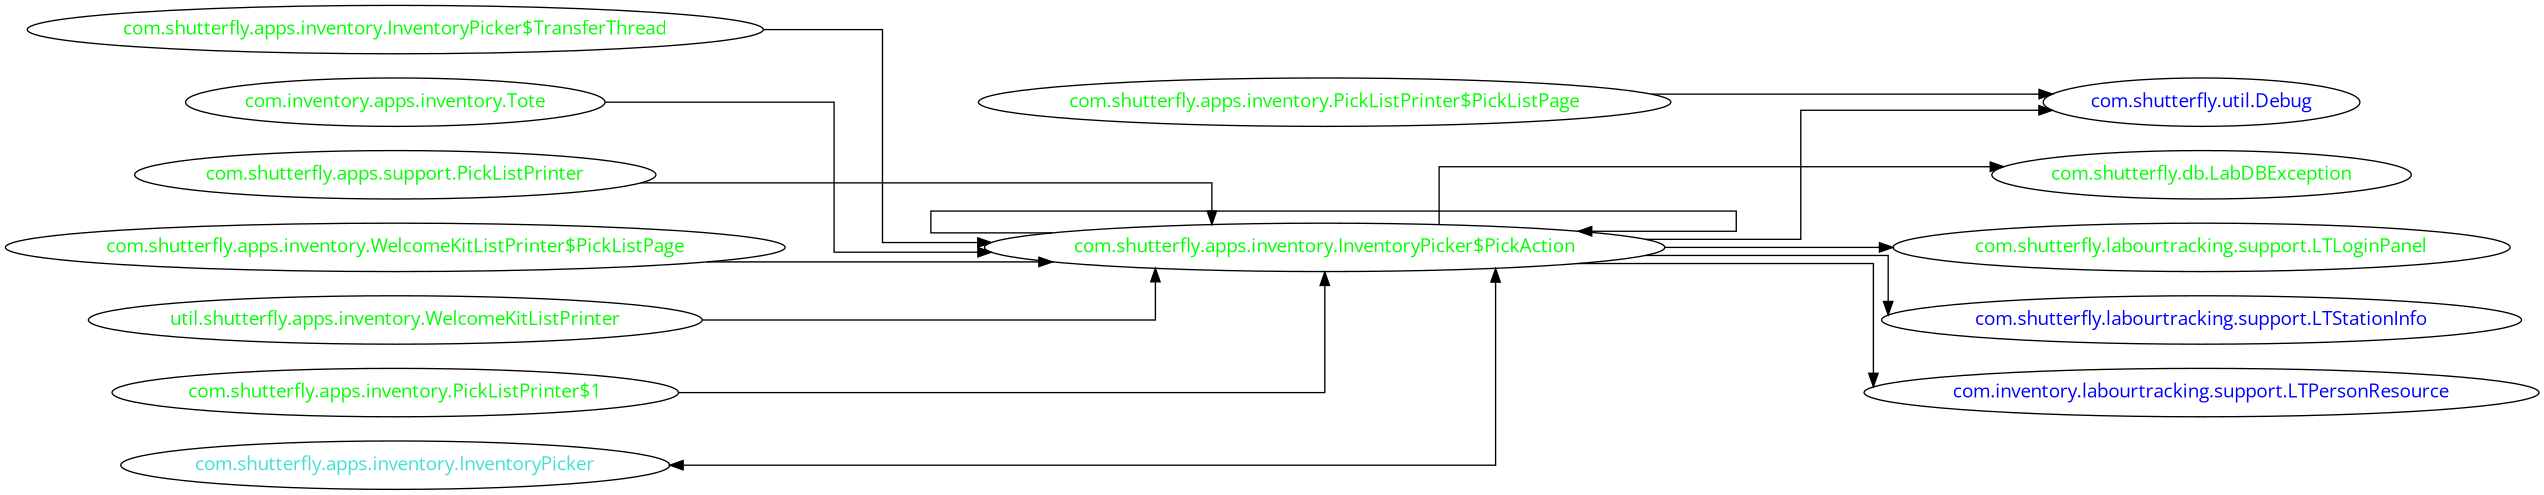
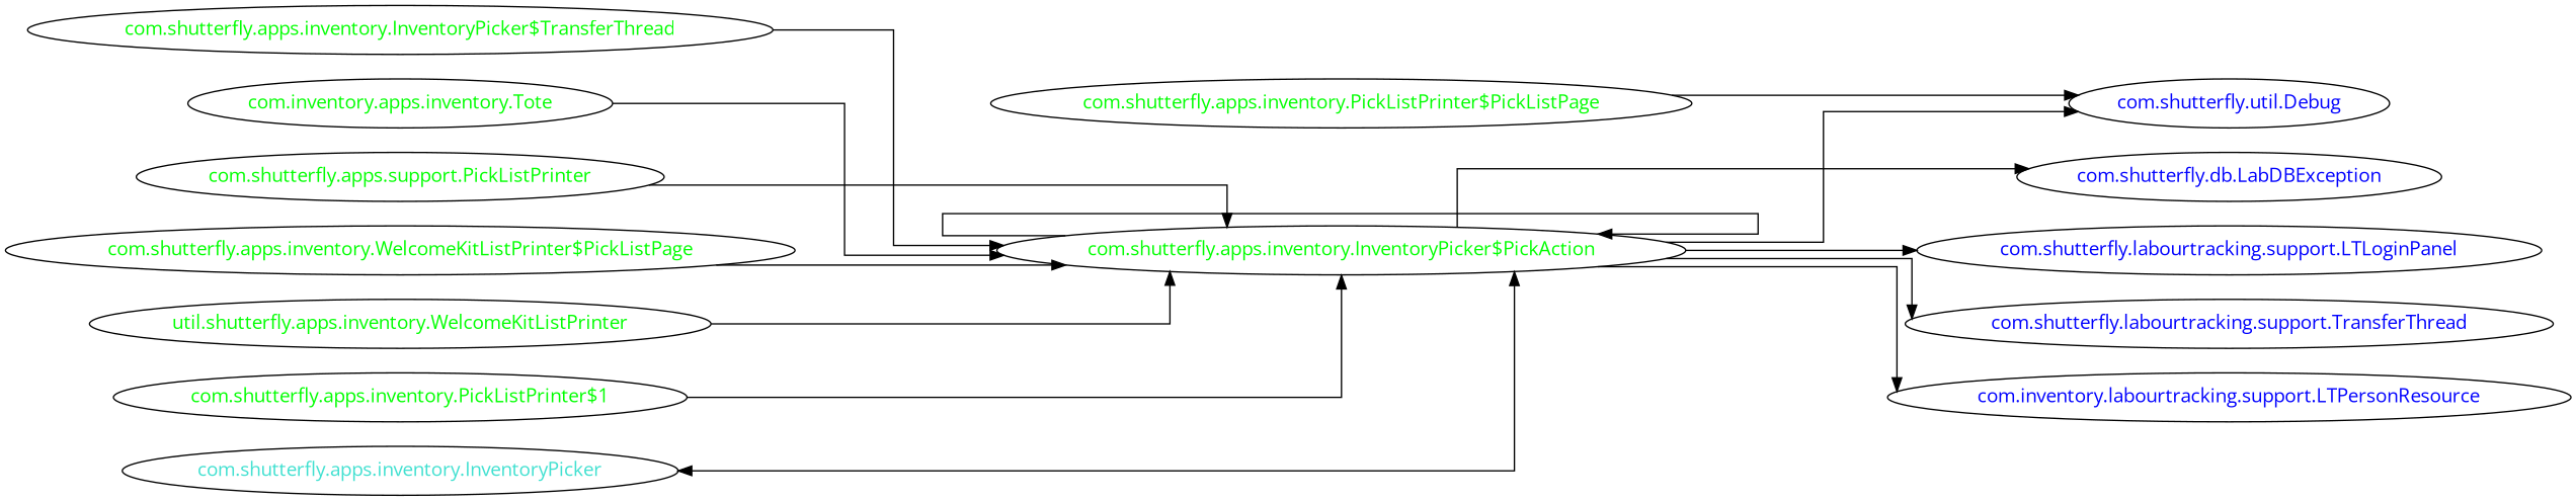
  digraph {
    concentrate=true
    fontname="Open Sans"
    rankdir=LR
    ranksep=2.0
    splines=ortho
    node [fontcolor=green fontname="Open Sans"]
    edge [fontname="Open Sans"]
    "com.shutterfly.apps.inventory.InventoryPicker$PickAction"
-   "com.shutterfly.db.LabDBException"
-   "com.shutterfly.labourtracking.support.LTLoginPanel"
+   "com.shutterfly.db.LabDBException" [fontcolor=blue]
+   "com.shutterfly.labourtracking.support.LTLoginPanel" [fontcolor=blue]
    "com.shutterfly.util.Debug" [fontcolor=blue]
-   "com.shutterfly.labourtracking.support.LTStationInfo" [fontcolor=blue]
+   "com.shutterfly.labourtracking.support.LTStationInfo" [fontcolor=blue label="com.shutterfly.labourtracking.support.TransferThread"]
    n6 [fontcolor=blue label="com.inventory.labourtracking.support.LTPersonResource"]
    "com.shutterfly.apps.inventory.InventoryPicker$TransferThread"
    n8 [label="com.inventory.apps.inventory.Tote"]
    "com.shutterfly.apps.inventory.PickListPrinter$PickListPage"
    n10 [label="com.shutterfly.apps.support.PickListPrinter"]
    "com.shutterfly.apps.inventory.WelcomeKitListPrinter$PickListPage"
    n12 [label="util.shutterfly.apps.inventory.WelcomeKitListPrinter"]
    "com.shutterfly.apps.inventory.PickListPrinter$1"
    "com.shutterfly.apps.inventory.InventoryPicker" [fontcolor=turquoise]
    "com.shutterfly.apps.inventory.InventoryPicker$PickAction" -> "com.shutterfly.apps.inventory.InventoryPicker$PickAction"
    "com.shutterfly.apps.inventory.InventoryPicker$PickAction" -> "com.shutterfly.db.LabDBException"
    "com.shutterfly.apps.inventory.InventoryPicker$PickAction" -> "com.shutterfly.labourtracking.support.LTLoginPanel"
    "com.shutterfly.apps.inventory.InventoryPicker$PickAction" -> "com.shutterfly.util.Debug"
    "com.shutterfly.apps.inventory.InventoryPicker$PickAction" -> "com.shutterfly.labourtracking.support.LTStationInfo"
    "com.shutterfly.apps.inventory.InventoryPicker$PickAction" -> n6
    "com.shutterfly.apps.inventory.InventoryPicker$TransferThread" -> "com.shutterfly.apps.inventory.InventoryPicker$PickAction"
    n8 -> "com.shutterfly.apps.inventory.InventoryPicker$PickAction"
    "com.shutterfly.apps.inventory.PickListPrinter$PickListPage" -> "com.shutterfly.util.Debug"
    n10 -> "com.shutterfly.apps.inventory.InventoryPicker$PickAction"
    "com.shutterfly.apps.inventory.WelcomeKitListPrinter$PickListPage" -> "com.shutterfly.apps.inventory.InventoryPicker$PickAction"
    n12 -> "com.shutterfly.apps.inventory.InventoryPicker$PickAction"
    "com.shutterfly.apps.inventory.PickListPrinter$1" -> "com.shutterfly.apps.inventory.InventoryPicker$PickAction"
    "com.shutterfly.apps.inventory.InventoryPicker" -> "com.shutterfly.apps.inventory.InventoryPicker$PickAction" [dir=both]
  }
